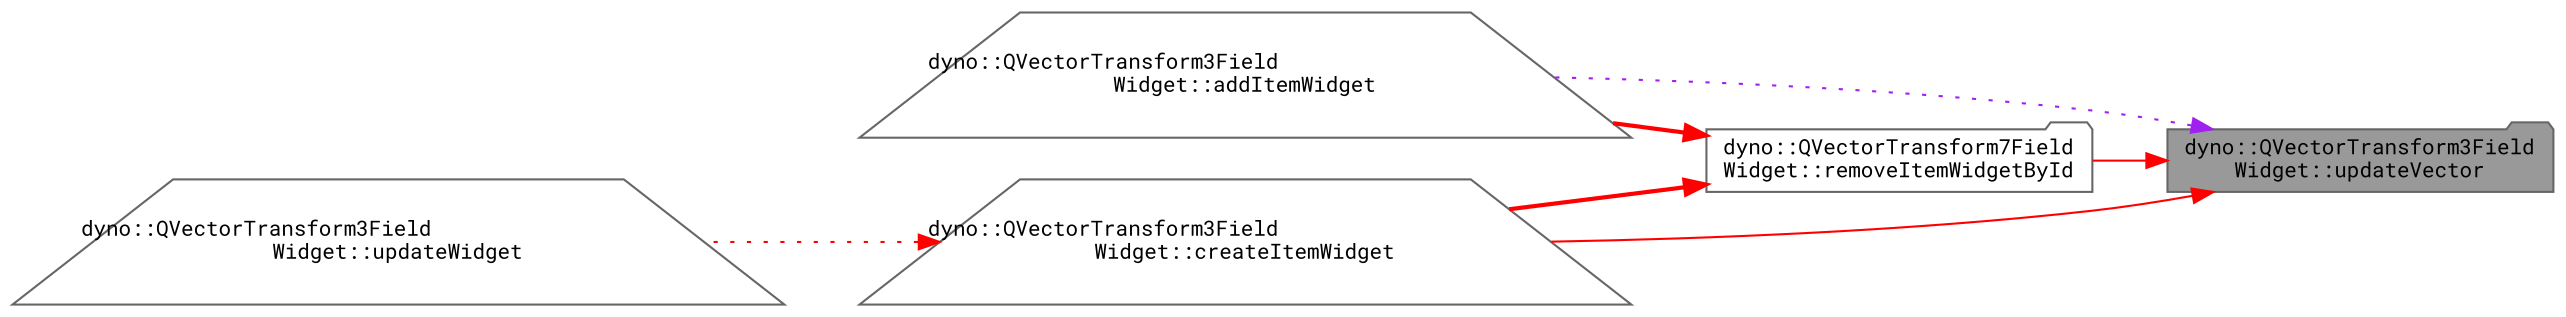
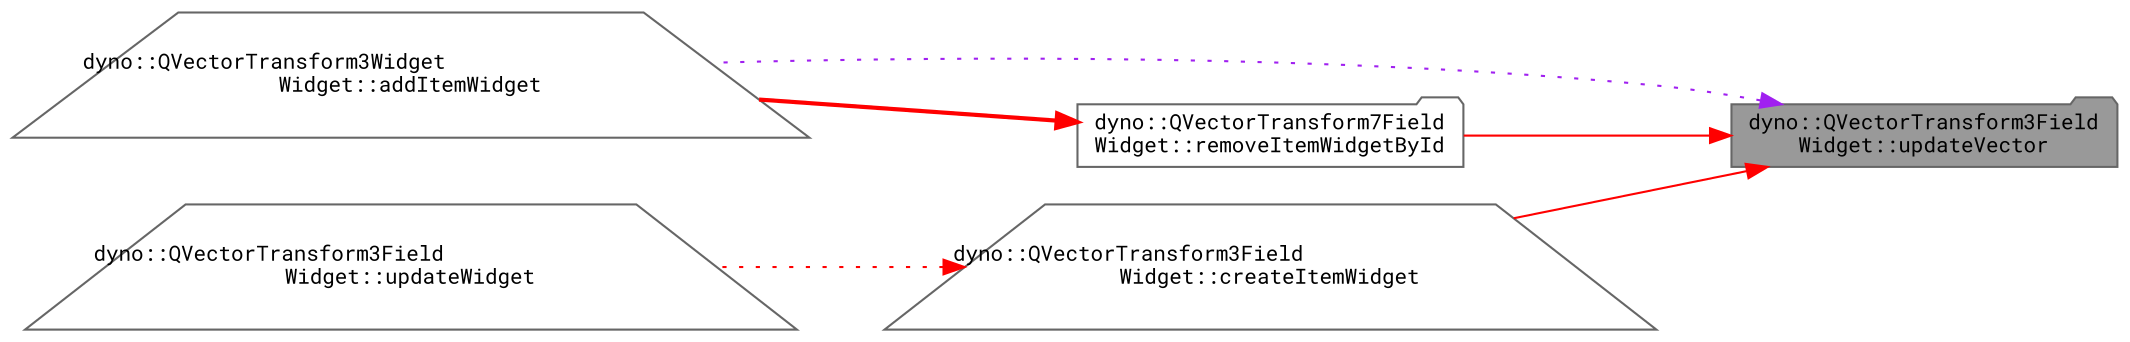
  digraph {
    fontname="Roboto Mono"
    rankdir=RL
    node [color=grey40 fillcolor=white fontname="Roboto Mono" fontsize=10 shape=trapezium style=filled]
    edge [color=red dir=back fontname="Roboto Mono" fontsize=10 labelfontname=Helvetica labelfontsize=10 style=dotted]
    n1 [color=gray40 fillcolor=grey60 fontcolor=black height=0.2 label="dyno::QVectorTransform3Field\lWidget::updateVector" shape=folder width=0.4]
-   n2 [height=0.2 label="dyno::QVectorTransform3Field\lWidget::addItemWidget" width=0.4]
+   n2 [height=0.2 label="dyno::QVectorTransform3Widget\lWidget::addItemWidget" width=0.4]
    n3 [height=0.2 label="dyno::QVectorTransform3Field\lWidget::createItemWidget" width=0.4]
    n4 [height=0.2 label="dyno::QVectorTransform7Field\lWidget::removeItemWidgetById" shape=folder width=0.4]
    n5 [height=0.2 label="dyno::QVectorTransform3Field\lWidget::updateWidget" width=0.4]
    n1 -> n2 [color=purple]
    n1 -> n3 [style=solid]
    n1 -> n4 [style=solid]
    n3 -> n5
    n4 -> n2 [style=bold]
-   n4 -> n3 [style=bold]
  }
